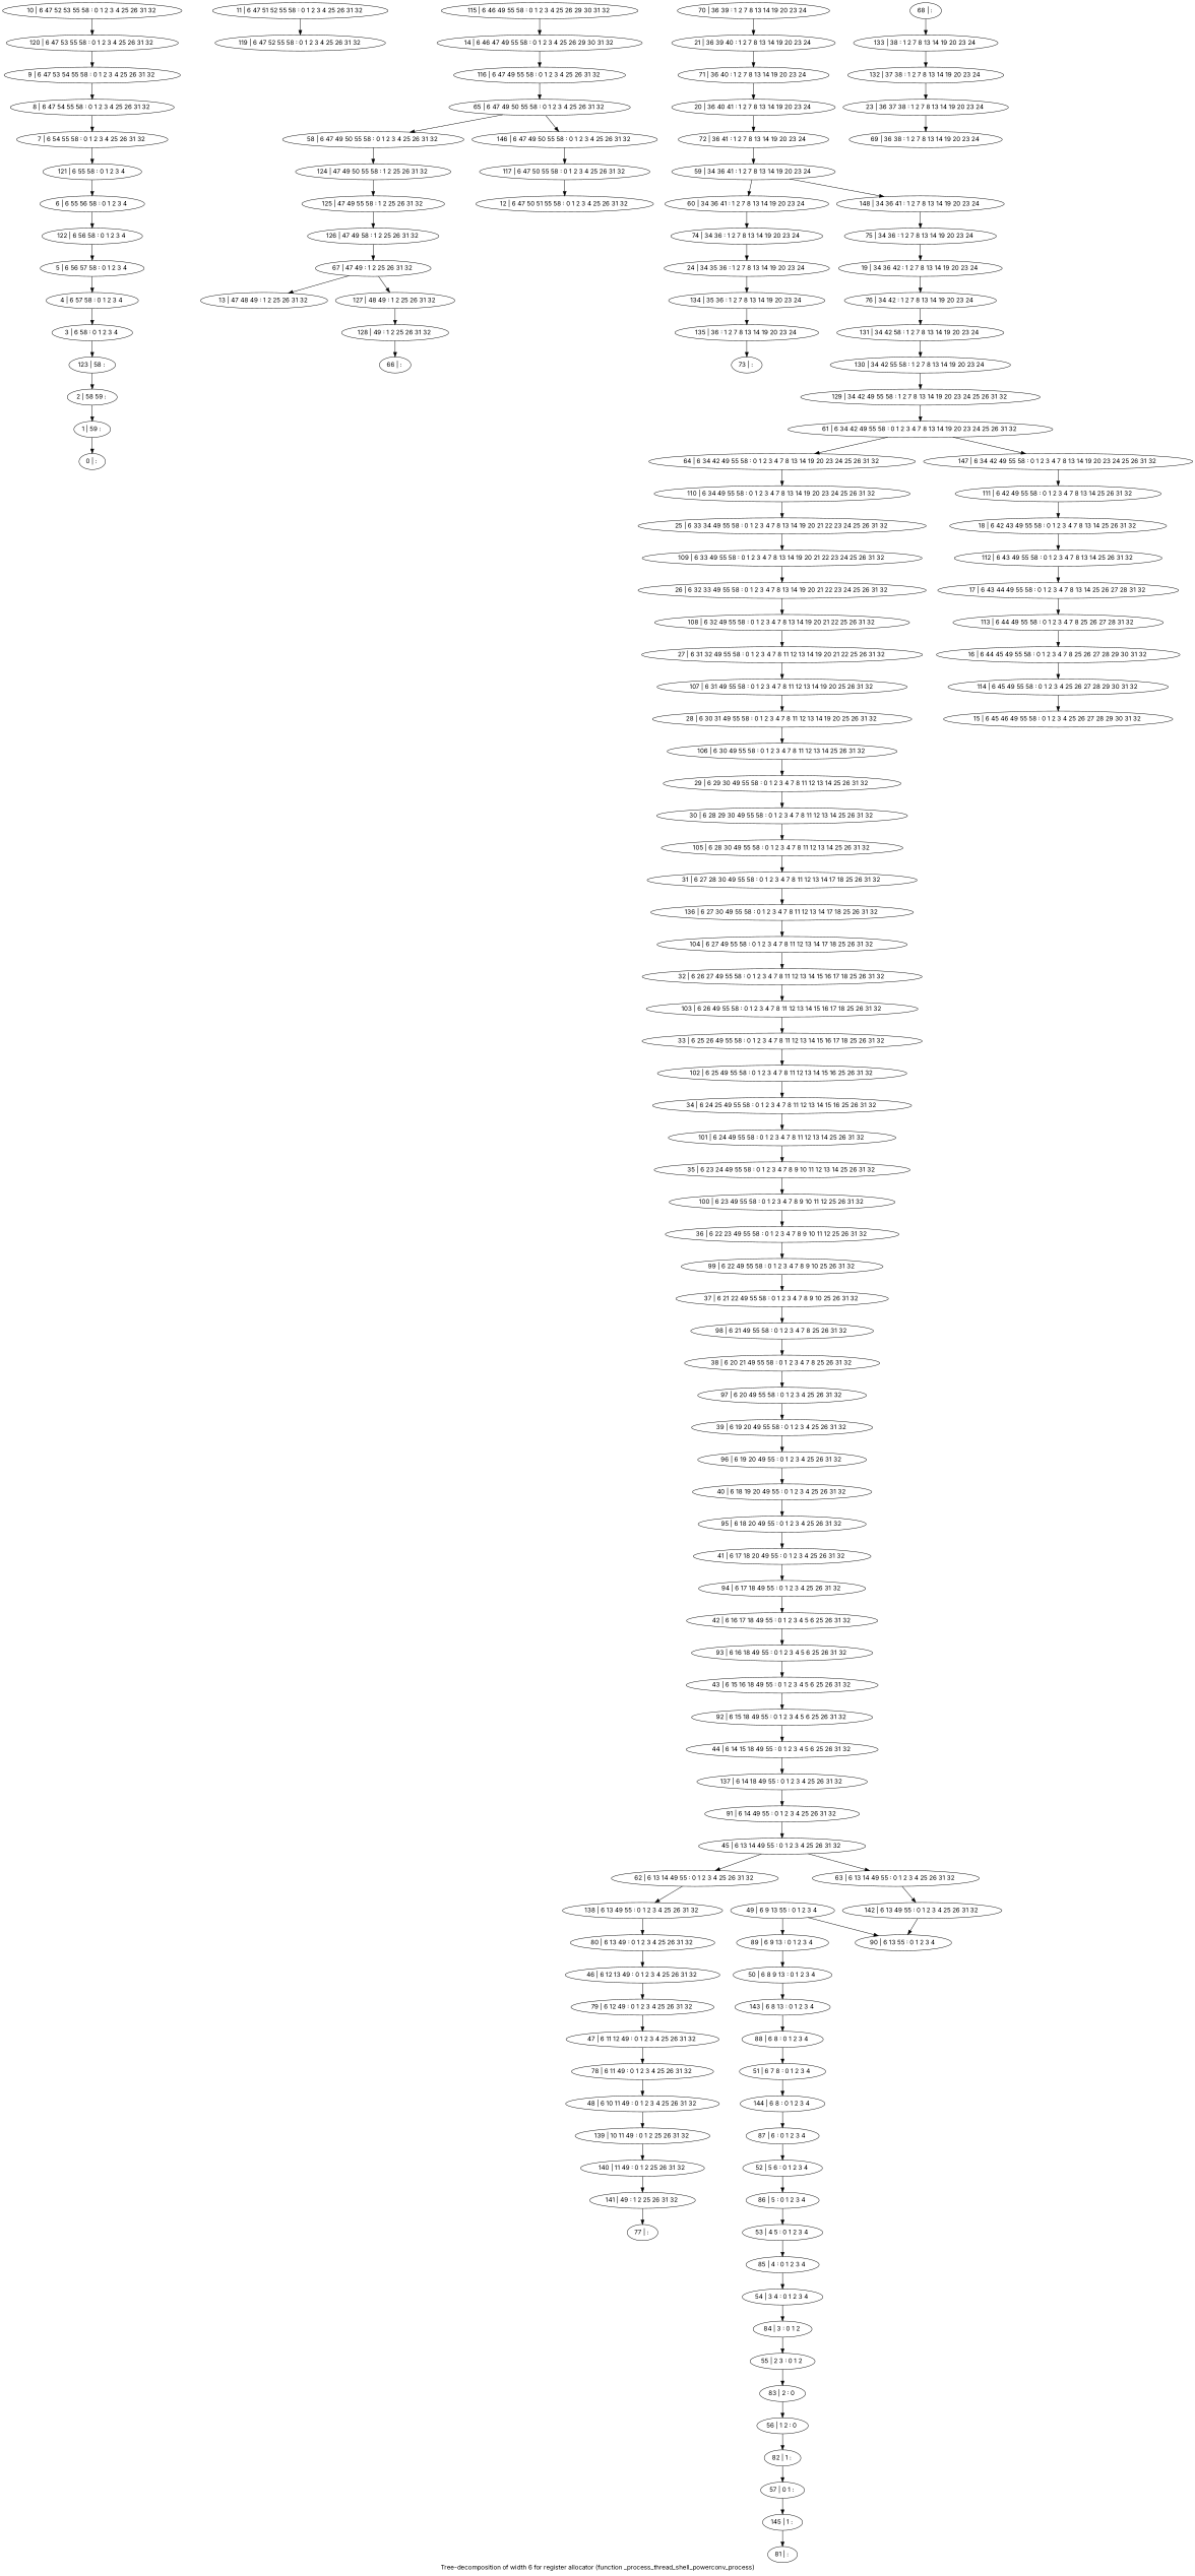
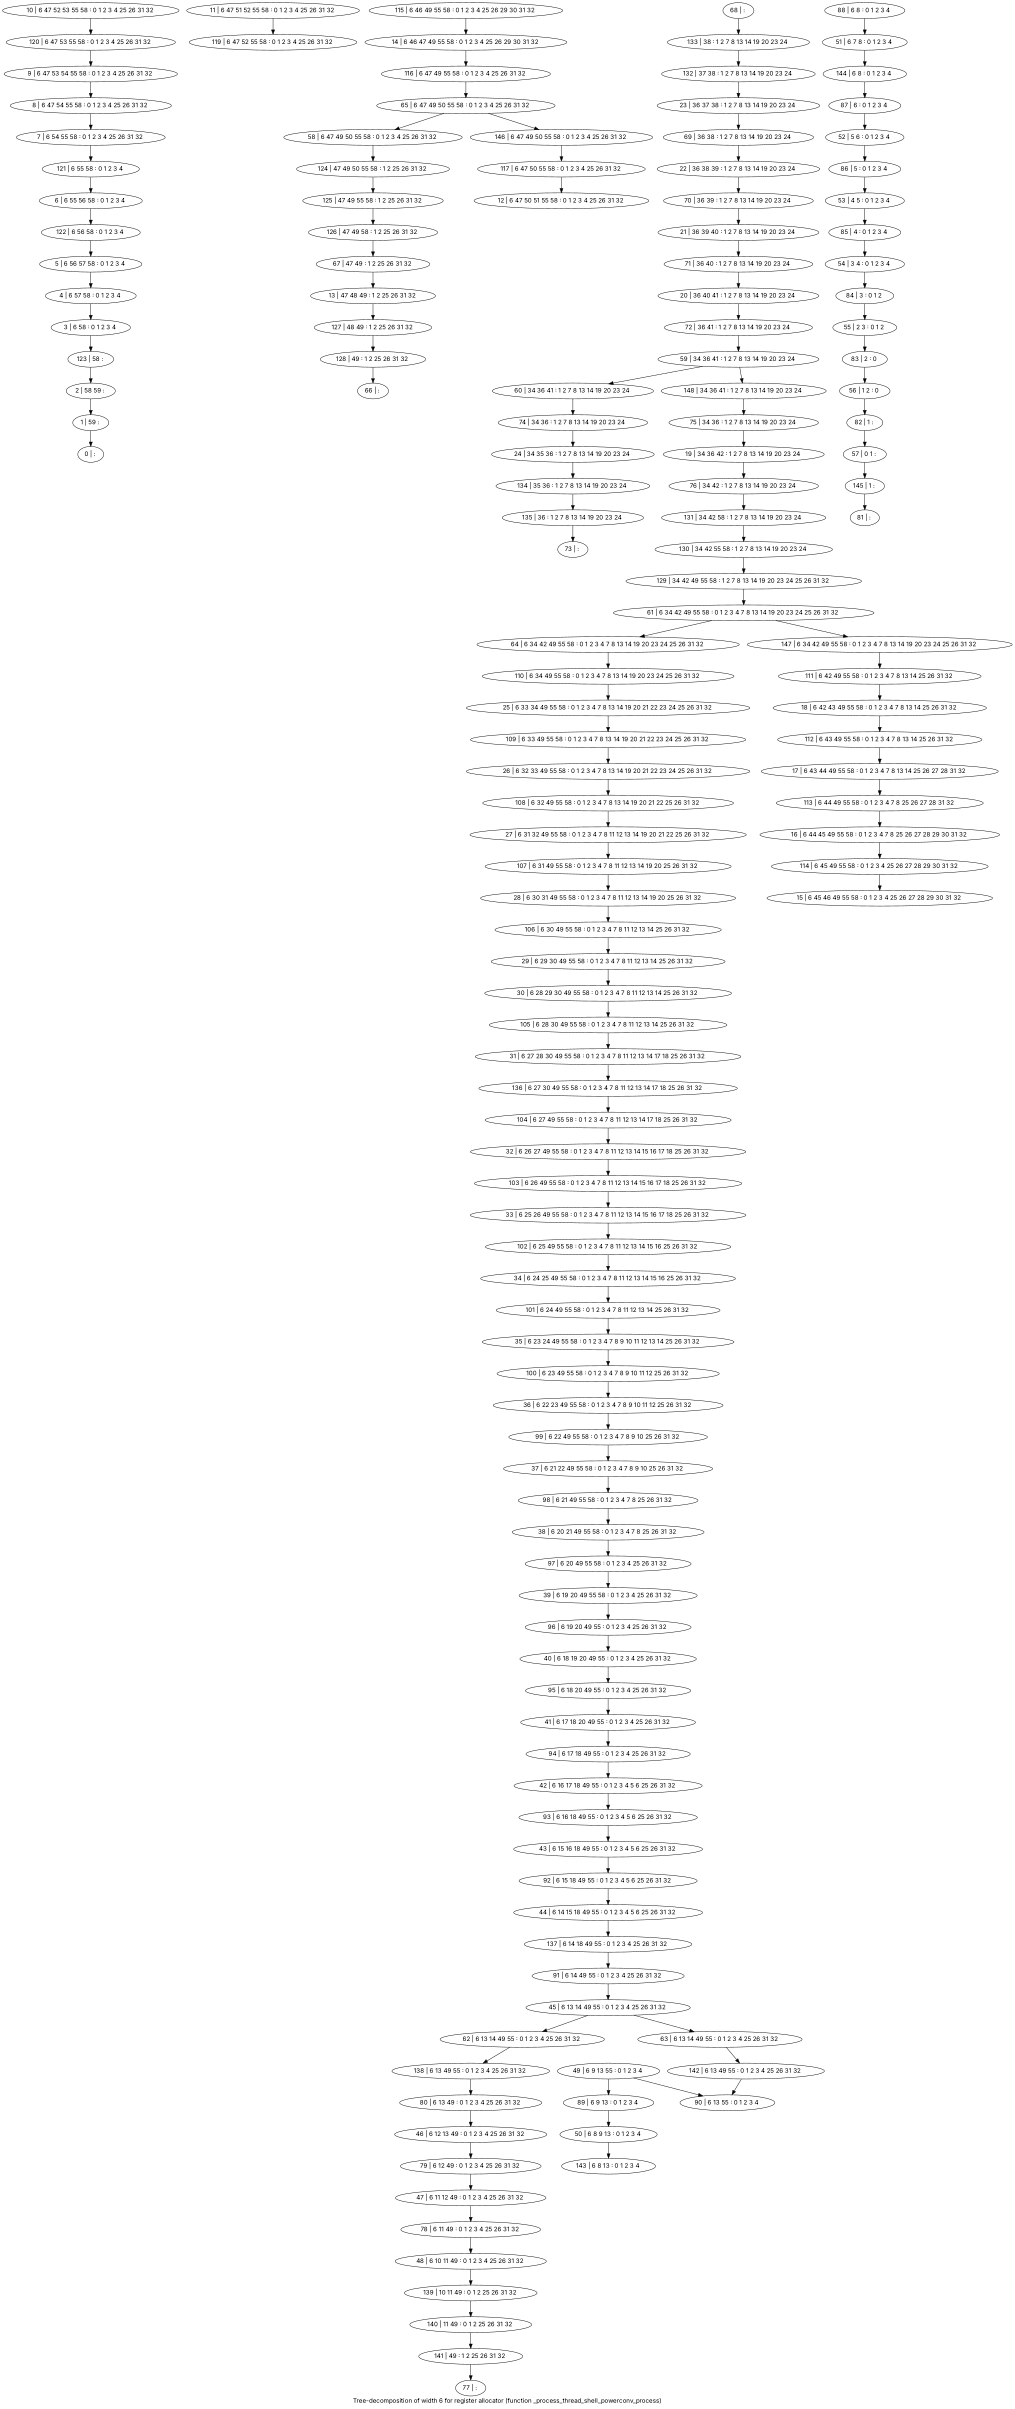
  digraph {
    fontname=Inter
    label="Tree-decomposition of width 6 for register allocator (function _process_thread_shell_powerconv_process)"
    node [fontname=Inter]
    edge [fontname=Inter]
    n1 [label="0 | : "]
    n2 [label="1 | 59 : "]
    n3 [label="2 | 58 59 : "]
    n4 [label="3 | 6 58 : 0 1 2 3 4 "]
    n5 [label="123 | 58 : "]
    n6 [label="4 | 6 57 58 : 0 1 2 3 4 "]
    n7 [label="5 | 6 56 57 58 : 0 1 2 3 4 "]
    n8 [label="6 | 6 55 56 58 : 0 1 2 3 4 "]
    n9 [label="122 | 6 56 58 : 0 1 2 3 4 "]
    n10 [label="7 | 6 54 55 58 : 0 1 2 3 4 25 26 31 32 "]
    n11 [label="121 | 6 55 58 : 0 1 2 3 4 "]
    n12 [label="8 | 6 47 54 55 58 : 0 1 2 3 4 25 26 31 32 "]
    n13 [label="9 | 6 47 53 54 55 58 : 0 1 2 3 4 25 26 31 32 "]
    n14 [label="10 | 6 47 52 53 55 58 : 0 1 2 3 4 25 26 31 32 "]
    n15 [label="120 | 6 47 53 55 58 : 0 1 2 3 4 25 26 31 32 "]
    n16 [label="11 | 6 47 51 52 55 58 : 0 1 2 3 4 25 26 31 32 "]
    n17 [label="119 | 6 47 52 55 58 : 0 1 2 3 4 25 26 31 32 "]
    n18 [label="12 | 6 47 50 51 55 58 : 0 1 2 3 4 25 26 31 32 "]
    n19 [label="13 | 47 48 49 : 1 2 25 26 31 32 "]
    n20 [label="127 | 48 49 : 1 2 25 26 31 32 "]
    n21 [label="128 | 49 : 1 2 25 26 31 32 "]
    n22 [label="14 | 6 46 47 49 55 58 : 0 1 2 3 4 25 26 29 30 31 32 "]
    n23 [label="116 | 6 47 49 55 58 : 0 1 2 3 4 25 26 31 32 "]
    n24 [label="65 | 6 47 49 50 55 58 : 0 1 2 3 4 25 26 31 32 "]
    n25 [label="15 | 6 45 46 49 55 58 : 0 1 2 3 4 25 26 27 28 29 30 31 32 "]
    n26 [label="115 | 6 46 49 55 58 : 0 1 2 3 4 25 26 29 30 31 32 "]
    n27 [label="16 | 6 44 45 49 55 58 : 0 1 2 3 4 7 8 25 26 27 28 29 30 31 32 "]
    n28 [label="114 | 6 45 49 55 58 : 0 1 2 3 4 25 26 27 28 29 30 31 32 "]
    n29 [label="17 | 6 43 44 49 55 58 : 0 1 2 3 4 7 8 13 14 25 26 27 28 31 32 "]
    n30 [label="113 | 6 44 49 55 58 : 0 1 2 3 4 7 8 25 26 27 28 31 32 "]
    n31 [label="18 | 6 42 43 49 55 58 : 0 1 2 3 4 7 8 13 14 25 26 31 32 "]
    n32 [label="112 | 6 43 49 55 58 : 0 1 2 3 4 7 8 13 14 25 26 31 32 "]
    n33 [label="19 | 34 36 42 : 1 2 7 8 13 14 19 20 23 24 "]
    n34 [label="76 | 34 42 : 1 2 7 8 13 14 19 20 23 24 "]
    n35 [label="131 | 34 42 58 : 1 2 7 8 13 14 19 20 23 24 "]
    n36 [label="20 | 36 40 41 : 1 2 7 8 13 14 19 20 23 24 "]
    n37 [label="72 | 36 41 : 1 2 7 8 13 14 19 20 23 24 "]
    n38 [label="59 | 34 36 41 : 1 2 7 8 13 14 19 20 23 24 "]
    n39 [label="21 | 36 39 40 : 1 2 7 8 13 14 19 20 23 24 "]
    n40 [label="71 | 36 40 : 1 2 7 8 13 14 19 20 23 24 "]
+   n41 [label="22 | 36 38 39 : 1 2 7 8 13 14 19 20 23 24 "]
    n42 [label="70 | 36 39 : 1 2 7 8 13 14 19 20 23 24 "]
    n43 [label="23 | 36 37 38 : 1 2 7 8 13 14 19 20 23 24 "]
    n44 [label="69 | 36 38 : 1 2 7 8 13 14 19 20 23 24 "]
    n45 [label="24 | 34 35 36 : 1 2 7 8 13 14 19 20 23 24 "]
    n46 [label="134 | 35 36 : 1 2 7 8 13 14 19 20 23 24 "]
    n47 [label="135 | 36 : 1 2 7 8 13 14 19 20 23 24 "]
    n48 [label="25 | 6 33 34 49 55 58 : 0 1 2 3 4 7 8 13 14 19 20 21 22 23 24 25 26 31 32 "]
    n49 [label="109 | 6 33 49 55 58 : 0 1 2 3 4 7 8 13 14 19 20 21 22 23 24 25 26 31 32 "]
    n50 [label="26 | 6 32 33 49 55 58 : 0 1 2 3 4 7 8 13 14 19 20 21 22 23 24 25 26 31 32 "]
    n51 [label="108 | 6 32 49 55 58 : 0 1 2 3 4 7 8 13 14 19 20 21 22 25 26 31 32 "]
    n52 [label="27 | 6 31 32 49 55 58 : 0 1 2 3 4 7 8 11 12 13 14 19 20 21 22 25 26 31 32 "]
    n53 [label="107 | 6 31 49 55 58 : 0 1 2 3 4 7 8 11 12 13 14 19 20 25 26 31 32 "]
    n54 [label="28 | 6 30 31 49 55 58 : 0 1 2 3 4 7 8 11 12 13 14 19 20 25 26 31 32 "]
    n55 [label="106 | 6 30 49 55 58 : 0 1 2 3 4 7 8 11 12 13 14 25 26 31 32 "]
    n56 [label="29 | 6 29 30 49 55 58 : 0 1 2 3 4 7 8 11 12 13 14 25 26 31 32 "]
    n57 [label="30 | 6 28 29 30 49 55 58 : 0 1 2 3 4 7 8 11 12 13 14 25 26 31 32 "]
    n58 [label="105 | 6 28 30 49 55 58 : 0 1 2 3 4 7 8 11 12 13 14 25 26 31 32 "]
    n59 [label="31 | 6 27 28 30 49 55 58 : 0 1 2 3 4 7 8 11 12 13 14 17 18 25 26 31 32 "]
    n60 [label="136 | 6 27 30 49 55 58 : 0 1 2 3 4 7 8 11 12 13 14 17 18 25 26 31 32 "]
    n61 [label="104 | 6 27 49 55 58 : 0 1 2 3 4 7 8 11 12 13 14 17 18 25 26 31 32 "]
    n62 [label="32 | 6 26 27 49 55 58 : 0 1 2 3 4 7 8 11 12 13 14 15 16 17 18 25 26 31 32 "]
    n63 [label="103 | 6 26 49 55 58 : 0 1 2 3 4 7 8 11 12 13 14 15 16 17 18 25 26 31 32 "]
    n64 [label="33 | 6 25 26 49 55 58 : 0 1 2 3 4 7 8 11 12 13 14 15 16 17 18 25 26 31 32 "]
    n65 [label="102 | 6 25 49 55 58 : 0 1 2 3 4 7 8 11 12 13 14 15 16 25 26 31 32 "]
    n66 [label="34 | 6 24 25 49 55 58 : 0 1 2 3 4 7 8 11 12 13 14 15 16 25 26 31 32 "]
    n67 [label="101 | 6 24 49 55 58 : 0 1 2 3 4 7 8 11 12 13 14 25 26 31 32 "]
    n68 [label="35 | 6 23 24 49 55 58 : 0 1 2 3 4 7 8 9 10 11 12 13 14 25 26 31 32 "]
    n69 [label="100 | 6 23 49 55 58 : 0 1 2 3 4 7 8 9 10 11 12 25 26 31 32 "]
    n70 [label="36 | 6 22 23 49 55 58 : 0 1 2 3 4 7 8 9 10 11 12 25 26 31 32 "]
    n71 [label="99 | 6 22 49 55 58 : 0 1 2 3 4 7 8 9 10 25 26 31 32 "]
    n72 [label="37 | 6 21 22 49 55 58 : 0 1 2 3 4 7 8 9 10 25 26 31 32 "]
    n73 [label="98 | 6 21 49 55 58 : 0 1 2 3 4 7 8 25 26 31 32 "]
    n74 [label="38 | 6 20 21 49 55 58 : 0 1 2 3 4 7 8 25 26 31 32 "]
    n75 [label="97 | 6 20 49 55 58 : 0 1 2 3 4 25 26 31 32 "]
    n76 [label="39 | 6 19 20 49 55 58 : 0 1 2 3 4 25 26 31 32 "]
    n77 [label="96 | 6 19 20 49 55 : 0 1 2 3 4 25 26 31 32 "]
    n78 [label="40 | 6 18 19 20 49 55 : 0 1 2 3 4 25 26 31 32 "]
    n79 [label="95 | 6 18 20 49 55 : 0 1 2 3 4 25 26 31 32 "]
    n80 [label="41 | 6 17 18 20 49 55 : 0 1 2 3 4 25 26 31 32 "]
    n81 [label="94 | 6 17 18 49 55 : 0 1 2 3 4 25 26 31 32 "]
    n82 [label="42 | 6 16 17 18 49 55 : 0 1 2 3 4 5 6 25 26 31 32 "]
    n83 [label="93 | 6 16 18 49 55 : 0 1 2 3 4 5 6 25 26 31 32 "]
    n84 [label="43 | 6 15 16 18 49 55 : 0 1 2 3 4 5 6 25 26 31 32 "]
    n85 [label="92 | 6 15 18 49 55 : 0 1 2 3 4 5 6 25 26 31 32 "]
    n86 [label="44 | 6 14 15 18 49 55 : 0 1 2 3 4 5 6 25 26 31 32 "]
    n87 [label="137 | 6 14 18 49 55 : 0 1 2 3 4 25 26 31 32 "]
    n88 [label="91 | 6 14 49 55 : 0 1 2 3 4 25 26 31 32 "]
    n89 [label="45 | 6 13 14 49 55 : 0 1 2 3 4 25 26 31 32 "]
    n90 [label="62 | 6 13 14 49 55 : 0 1 2 3 4 25 26 31 32 "]
    n91 [label="63 | 6 13 14 49 55 : 0 1 2 3 4 25 26 31 32 "]
    n92 [label="138 | 6 13 49 55 : 0 1 2 3 4 25 26 31 32 "]
    n93 [label="142 | 6 13 49 55 : 0 1 2 3 4 25 26 31 32 "]
    n94 [label="46 | 6 12 13 49 : 0 1 2 3 4 25 26 31 32 "]
    n95 [label="79 | 6 12 49 : 0 1 2 3 4 25 26 31 32 "]
    n96 [label="47 | 6 11 12 49 : 0 1 2 3 4 25 26 31 32 "]
    n97 [label="78 | 6 11 49 : 0 1 2 3 4 25 26 31 32 "]
    n98 [label="48 | 6 10 11 49 : 0 1 2 3 4 25 26 31 32 "]
    n99 [label="139 | 10 11 49 : 0 1 2 25 26 31 32 "]
    n100 [label="140 | 11 49 : 0 1 2 25 26 31 32 "]
    n101 [label="49 | 6 9 13 55 : 0 1 2 3 4 "]
    n102 [label="89 | 6 9 13 : 0 1 2 3 4 "]
    n103 [label="90 | 6 13 55 : 0 1 2 3 4 "]
    n104 [label="50 | 6 8 9 13 : 0 1 2 3 4 "]
    n105 [label="143 | 6 8 13 : 0 1 2 3 4 "]
    n106 [label="88 | 6 8 : 0 1 2 3 4 "]
    n107 [label="51 | 6 7 8 : 0 1 2 3 4 "]
    n108 [label="144 | 6 8 : 0 1 2 3 4 "]
    n109 [label="87 | 6 : 0 1 2 3 4 "]
    n110 [label="52 | 5 6 : 0 1 2 3 4 "]
    n111 [label="86 | 5 : 0 1 2 3 4 "]
    n112 [label="53 | 4 5 : 0 1 2 3 4 "]
    n113 [label="85 | 4 : 0 1 2 3 4 "]
    n114 [label="54 | 3 4 : 0 1 2 3 4 "]
    n115 [label="84 | 3 : 0 1 2 "]
    n116 [label="55 | 2 3 : 0 1 2 "]
    n117 [label="83 | 2 : 0 "]
    n118 [label="56 | 1 2 : 0 "]
    n119 [label="82 | 1 : "]
    n120 [label="57 | 0 1 : "]
    n121 [label="145 | 1 : "]
    n122 [label="81 | : "]
    n123 [label="58 | 6 47 49 50 55 58 : 0 1 2 3 4 25 26 31 32 "]
    n124 [label="124 | 47 49 50 55 58 : 1 2 25 26 31 32 "]
    n125 [label="125 | 47 49 55 58 : 1 2 25 26 31 32 "]
    n126 [label="60 | 34 36 41 : 1 2 7 8 13 14 19 20 23 24 "]
    n127 [label="148 | 34 36 41 : 1 2 7 8 13 14 19 20 23 24 "]
    n128 [label="74 | 34 36 : 1 2 7 8 13 14 19 20 23 24 "]
    n129 [label="75 | 34 36 : 1 2 7 8 13 14 19 20 23 24 "]
    n130 [label="61 | 6 34 42 49 55 58 : 0 1 2 3 4 7 8 13 14 19 20 23 24 25 26 31 32 "]
    n131 [label="64 | 6 34 42 49 55 58 : 0 1 2 3 4 7 8 13 14 19 20 23 24 25 26 31 32 "]
    n132 [label="147 | 6 34 42 49 55 58 : 0 1 2 3 4 7 8 13 14 19 20 23 24 25 26 31 32 "]
    n133 [label="110 | 6 34 49 55 58 : 0 1 2 3 4 7 8 13 14 19 20 23 24 25 26 31 32 "]
    n134 [label="111 | 6 42 49 55 58 : 0 1 2 3 4 7 8 13 14 25 26 31 32 "]
    n135 [label="80 | 6 13 49 : 0 1 2 3 4 25 26 31 32 "]
    n136 [label="146 | 6 47 49 50 55 58 : 0 1 2 3 4 25 26 31 32 "]
    n137 [label="117 | 6 47 50 55 58 : 0 1 2 3 4 25 26 31 32 "]
    n138 [label="66 | : "]
    n139 [label="67 | 47 49 : 1 2 25 26 31 32 "]
    n140 [label="68 | : "]
    n141 [label="133 | 38 : 1 2 7 8 13 14 19 20 23 24 "]
    n142 [label="132 | 37 38 : 1 2 7 8 13 14 19 20 23 24 "]
    n143 [label="73 | : "]
    n144 [label="130 | 34 42 55 58 : 1 2 7 8 13 14 19 20 23 24 "]
    n145 [label="77 | : "]
    n146 [label="126 | 47 49 58 : 1 2 25 26 31 32 "]
    n147 [label="129 | 34 42 49 55 58 : 1 2 7 8 13 14 19 20 23 24 25 26 31 32 "]
    n148 [label="141 | 49 : 1 2 25 26 31 32 "]
    n2 -> n1
    n3 -> n2
    n4 -> n5
    n5 -> n3
    n6 -> n4
    n7 -> n6
    n8 -> n9
    n9 -> n7
    n10 -> n11
    n11 -> n8
    n12 -> n10
    n13 -> n12
    n14 -> n15
    n15 -> n13
    n16 -> n17
-   n139 -> n20
+   n19 -> n20
    n20 -> n21
    n21 -> n138
    n22 -> n23
    n23 -> n24
    n24 -> n123
    n24 -> n136
    n26 -> n22
    n27 -> n28
    n28 -> n25
    n29 -> n30
    n30 -> n27
    n31 -> n32
    n32 -> n29
    n33 -> n34
    n34 -> n35
    n35 -> n144
    n36 -> n37
    n37 -> n38
    n38 -> n126
    n38 -> n127
    n39 -> n40
    n40 -> n36
+   n41 -> n42
    n42 -> n39
    n43 -> n44
+   n44 -> n41
    n45 -> n46
    n46 -> n47
    n47 -> n143
    n48 -> n49
    n49 -> n50
    n50 -> n51
    n51 -> n52
    n52 -> n53
    n53 -> n54
    n54 -> n55
    n55 -> n56
    n56 -> n57
    n57 -> n58
    n58 -> n59
    n59 -> n60
    n60 -> n61
    n61 -> n62
    n62 -> n63
    n63 -> n64
    n64 -> n65
    n65 -> n66
    n66 -> n67
    n67 -> n68
    n68 -> n69
    n69 -> n70
    n70 -> n71
    n71 -> n72
    n72 -> n73
    n73 -> n74
    n74 -> n75
    n75 -> n76
    n76 -> n77
    n77 -> n78
    n78 -> n79
    n79 -> n80
    n80 -> n81
    n81 -> n82
    n82 -> n83
    n83 -> n84
    n84 -> n85
    n85 -> n86
    n86 -> n87
    n87 -> n88
    n88 -> n89
    n89 -> n90
    n89 -> n91
    n90 -> n92
    n91 -> n93
    n92 -> n135
    n93 -> n103
    n94 -> n95
    n95 -> n96
    n96 -> n97
    n97 -> n98
    n98 -> n99
    n99 -> n100
    n100 -> n148
    n101 -> n102
    n101 -> n103
    n102 -> n104
    n104 -> n105
-   n105 -> n106
    n106 -> n107
    n107 -> n108
    n108 -> n109
    n109 -> n110
    n110 -> n111
    n111 -> n112
    n112 -> n113
    n113 -> n114
    n114 -> n115
    n115 -> n116
    n116 -> n117
    n117 -> n118
    n118 -> n119
    n119 -> n120
    n120 -> n121
    n121 -> n122
    n123 -> n124
    n124 -> n125
    n125 -> n146
    n126 -> n128
    n127 -> n129
    n128 -> n45
    n129 -> n33
    n130 -> n131
    n130 -> n132
    n131 -> n133
    n132 -> n134
    n133 -> n48
    n134 -> n31
    n135 -> n94
    n136 -> n137
    n137 -> n18
    n139 -> n19
    n140 -> n141
    n141 -> n142
    n142 -> n43
    n144 -> n147
    n146 -> n139
    n147 -> n130
    n148 -> n145
  }
